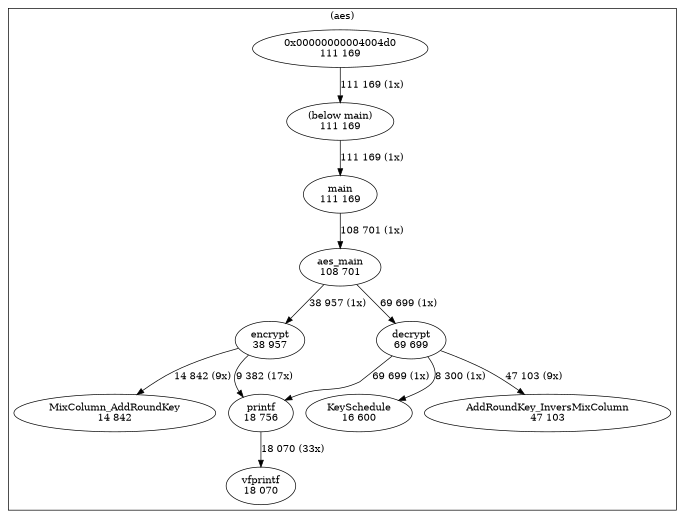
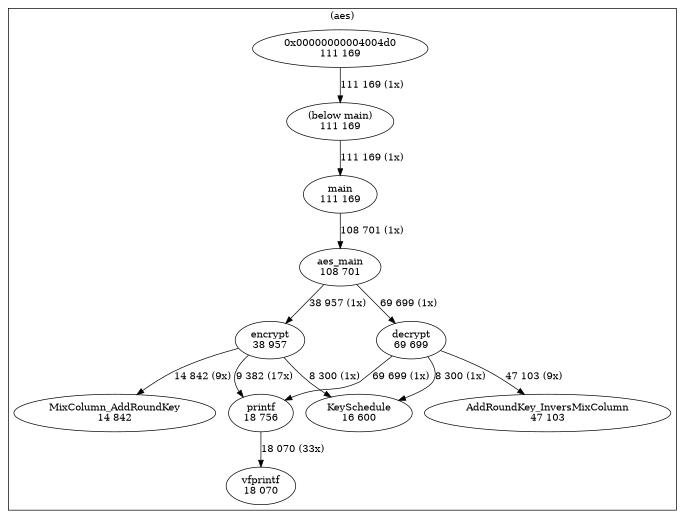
  digraph {
    edge [weight=2]
    n1 [label="main\n111 169"]
    n2 [label="aes_main\n108 701"]
    n3 [label="printf\n18 756"]
    n4 [label="encrypt\n38 957"]
    n5 [label="decrypt\n69 699"]
    n6 [label="AddRoundKey_InversMixColumn\n47 103"]
    n7 [label="MixColumn_AddRoundKey\n14 842"]
    n8 [label="KeySchedule\n16 600"]
    n9 [label="0x00000000004004d0\n111 169"]
    n10 [label="(below main)\n111 169"]
    n11 [label="vfprintf\n18 070"]
    subgraph cluster_1 {
      label="(aes)"
      n1
      n2
      n3
      n4
      n5
      n6
      n7
      n8
      n9
      n10
      n11
    }
    n1 -> n2 [label="108 701 (1x)"]
    n2 -> n4 [label="38 957 (1x)"]
    n2 -> n5 [label="69 699 (1x)"]
    n3 -> n11 [label="18 070 (33x)"]
    n4 -> n3 [label="9 382 (17x)"]
    n4 -> n7 [label="14 842 (9x)"]
+   n4 -> n8 [label="8 300 (1x)"]
    n5 -> n3 [label="69 699 (1x)"]
    n5 -> n6 [label="47 103 (9x)"]
    n5 -> n8 [label="8 300 (1x)"]
    n9 -> n10 [label="111 169 (1x)"]
    n10 -> n1 [label="111 169 (1x)"]
  }
